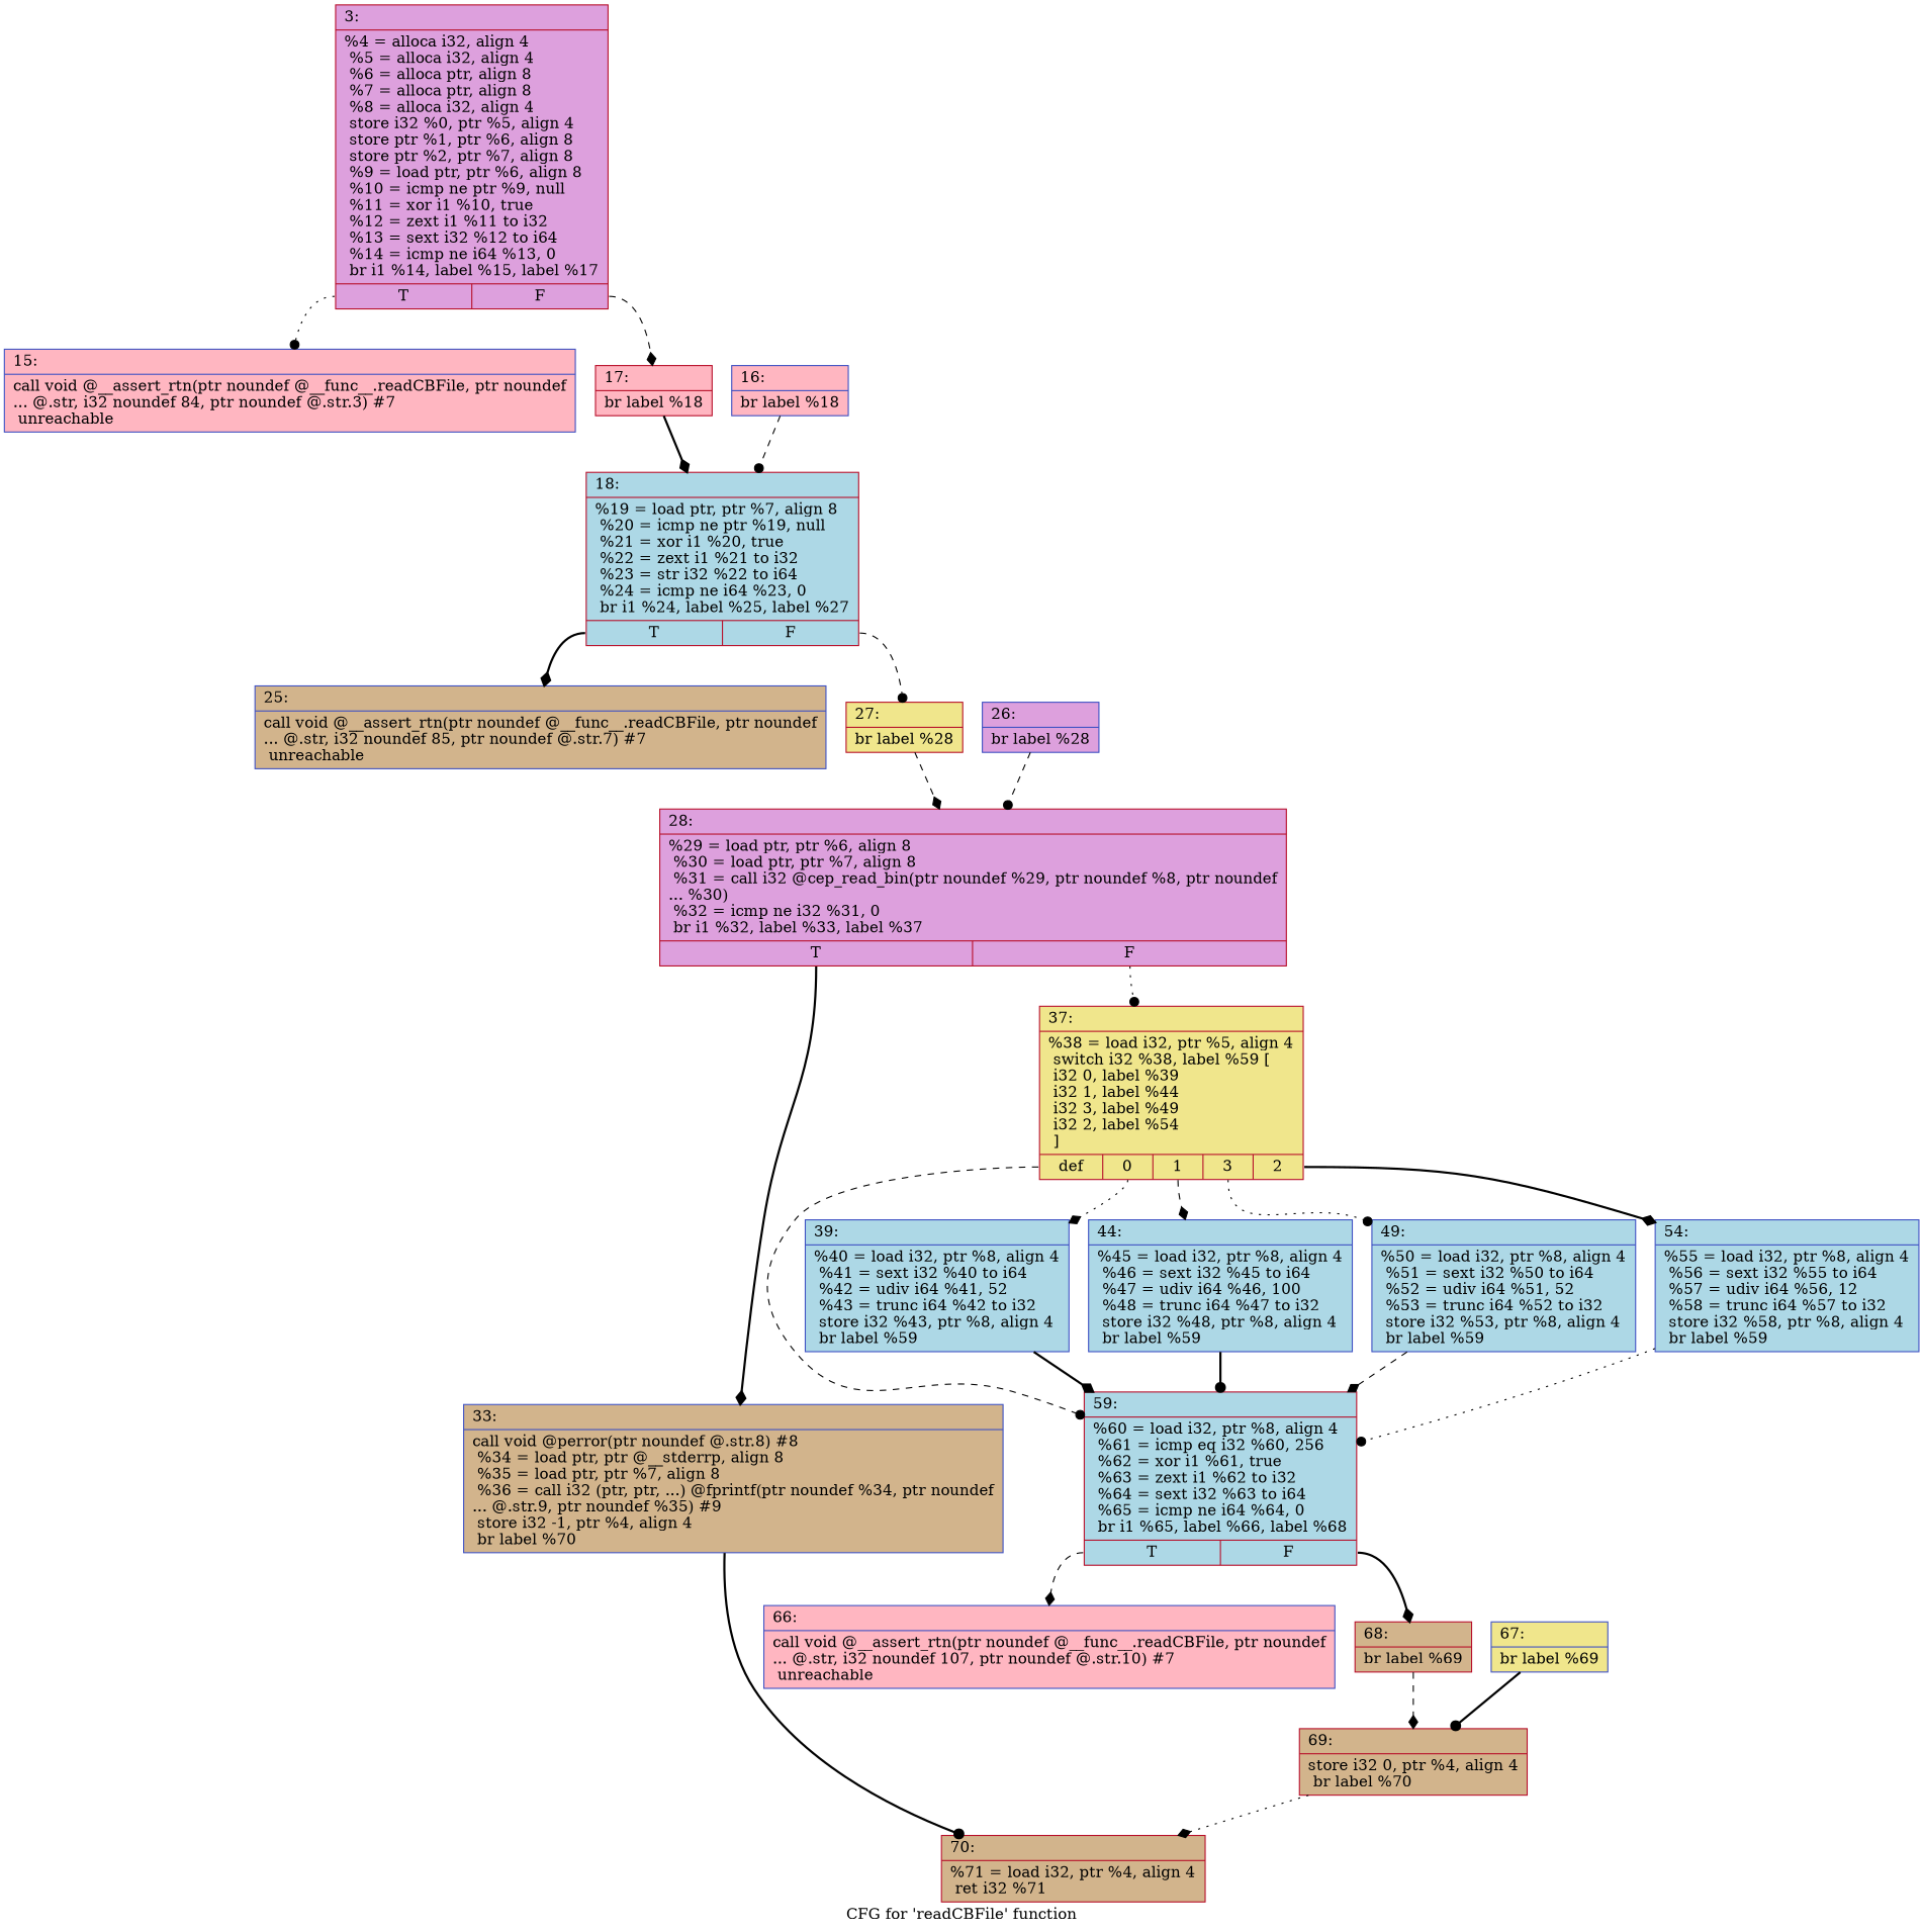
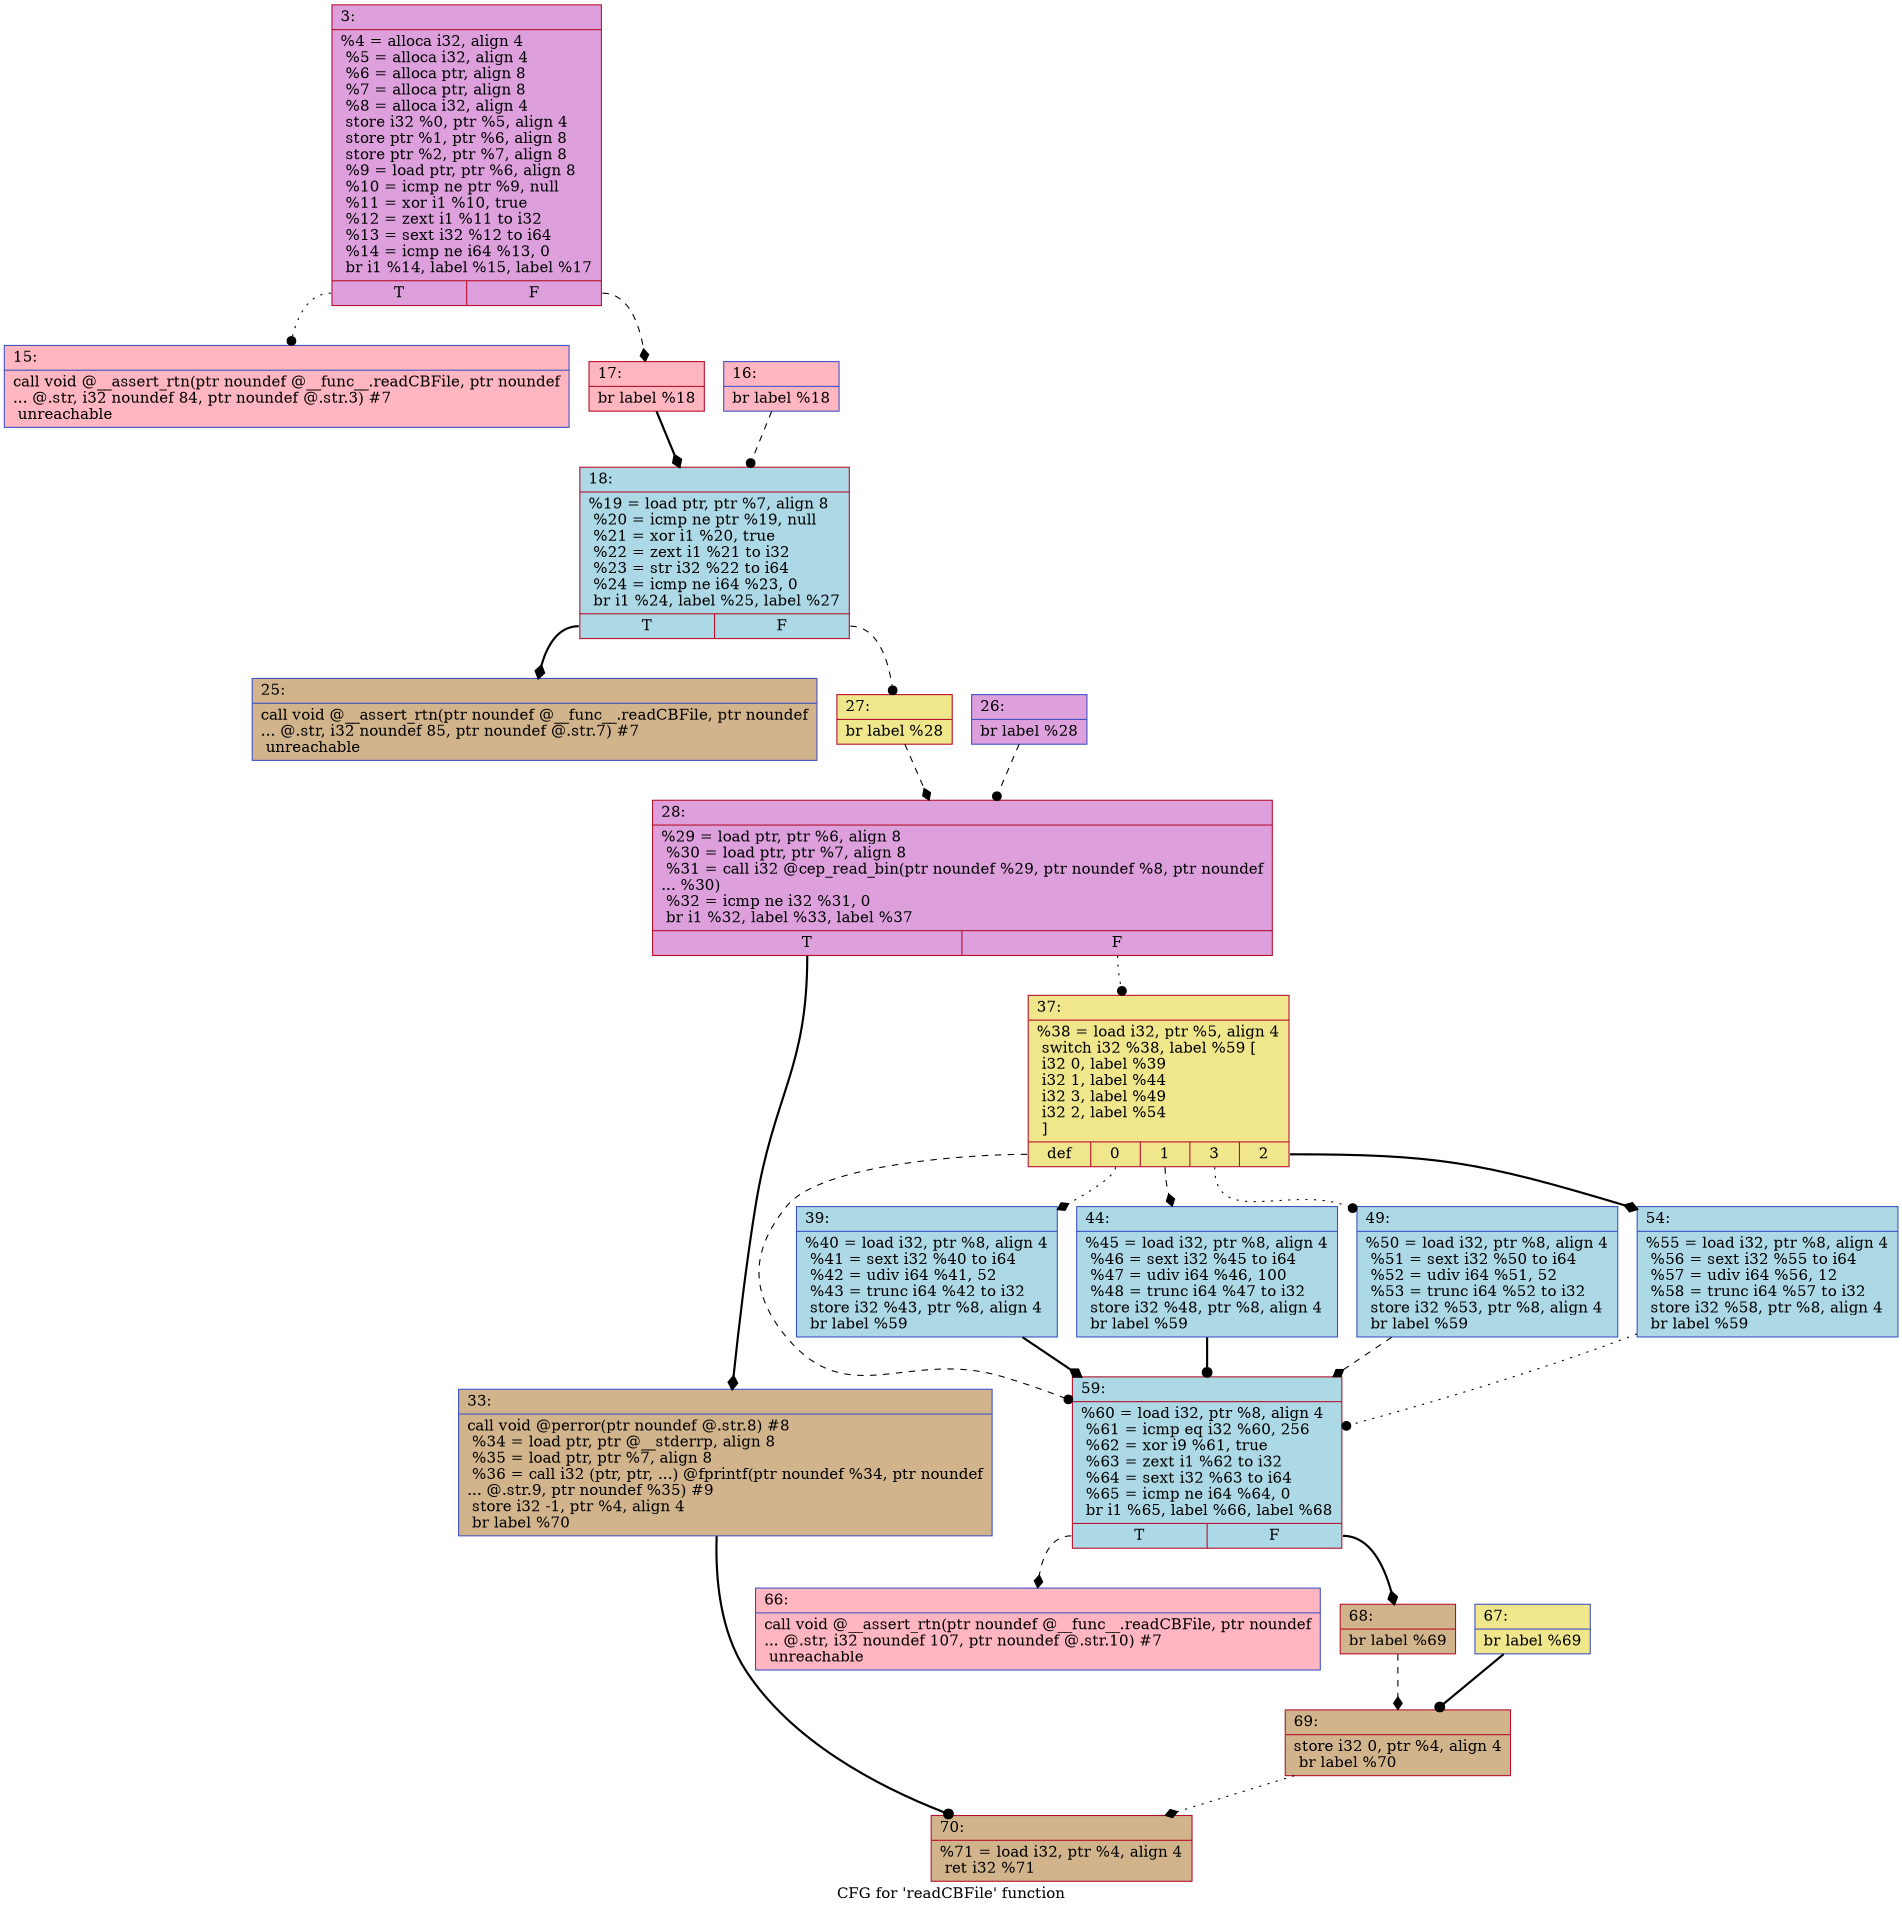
  digraph {
    fontname="DejaVu Serif"
    label="CFG for 'readCBFile' function"
    node [color="#3d50c3ff" fillcolor=lightblue fontname="DejaVu Serif" shape=record style=filled]
    edge [arrowhead=diamond fontname="DejaVu Serif" style=dashed]
    n1 [color="#b70d28ff" fillcolor=plum label="{3:\l|  %4 = alloca i32, align 4\l  %5 = alloca i32, align 4\l  %6 = alloca ptr, align 8\l  %7 = alloca ptr, align 8\l  %8 = alloca i32, align 4\l  store i32 %0, ptr %5, align 4\l  store ptr %1, ptr %6, align 8\l  store ptr %2, ptr %7, align 8\l  %9 = load ptr, ptr %6, align 8\l  %10 = icmp ne ptr %9, null\l  %11 = xor i1 %10, true\l  %12 = zext i1 %11 to i32\l  %13 = sext i32 %12 to i64\l  %14 = icmp ne i64 %13, 0\l  br i1 %14, label %15, label %17\l|{<s0>T|<s1>F}}"]
    n2 [fillcolor=lightpink label="{15:\l|  call void @__assert_rtn(ptr noundef @__func__.readCBFile, ptr noundef\l... @.str, i32 noundef 84, ptr noundef @.str.3) #7\l  unreachable\l}"]
    n3 [color="#b70d28ff" fillcolor=lightpink label="{17:\l|  br label %18\l}"]
    n4 [color="#b70d28ff" label="{18:\l|  %19 = load ptr, ptr %7, align 8\l  %20 = icmp ne ptr %19, null\l  %21 = xor i1 %20, true\l  %22 = zext i1 %21 to i32\l  %23 = str i32 %22 to i64\l  %24 = icmp ne i64 %23, 0\l  br i1 %24, label %25, label %27\l|{<s0>T|<s1>F}}"]
    n5 [fillcolor=tan label="{25:\l|  call void @__assert_rtn(ptr noundef @__func__.readCBFile, ptr noundef\l... @.str, i32 noundef 85, ptr noundef @.str.7) #7\l  unreachable\l}"]
    n6 [color="#b70d28ff" fillcolor=khaki label="{27:\l|  br label %28\l}"]
    n7 [fillcolor=lightpink label="{16:\l|  br label %18\l}"]
    n8 [color="#b70d28ff" fillcolor=plum label="{28:\l|  %29 = load ptr, ptr %6, align 8\l  %30 = load ptr, ptr %7, align 8\l  %31 = call i32 @cep_read_bin(ptr noundef %29, ptr noundef %8, ptr noundef\l... %30)\l  %32 = icmp ne i32 %31, 0\l  br i1 %32, label %33, label %37\l|{<s0>T|<s1>F}}"]
    n9 [fillcolor=tan label="{33:\l|  call void @perror(ptr noundef @.str.8) #8\l  %34 = load ptr, ptr @__stderrp, align 8\l  %35 = load ptr, ptr %7, align 8\l  %36 = call i32 (ptr, ptr, ...) @fprintf(ptr noundef %34, ptr noundef\l... @.str.9, ptr noundef %35) #9\l  store i32 -1, ptr %4, align 4\l  br label %70\l}"]
    n10 [color="#b70d28ff" fillcolor=khaki label="{37:\l|  %38 = load i32, ptr %5, align 4\l  switch i32 %38, label %59 [\l    i32 0, label %39\l    i32 1, label %44\l    i32 3, label %49\l    i32 2, label %54\l  ]\l|{<s0>def|<s1>0|<s2>1|<s3>3|<s4>2}}"]
    n11 [fillcolor=plum label="{26:\l|  br label %28\l}"]
    n12 [color="#b70d28ff" fillcolor=tan label="{70:\l|  %71 = load i32, ptr %4, align 4\l  ret i32 %71\l}"]
-   n13 [color="#b70d28ff" label="{59:\l|  %60 = load i32, ptr %8, align 4\l  %61 = icmp eq i32 %60, 256\l  %62 = xor i1 %61, true\l  %63 = zext i1 %62 to i32\l  %64 = sext i32 %63 to i64\l  %65 = icmp ne i64 %64, 0\l  br i1 %65, label %66, label %68\l|{<s0>T|<s1>F}}"]
+   n13 [color="#b70d28ff" label="{59:\l|  %60 = load i32, ptr %8, align 4\l  %61 = icmp eq i32 %60, 256\l  %62 = xor i9 %61, true\l  %63 = zext i1 %62 to i32\l  %64 = sext i32 %63 to i64\l  %65 = icmp ne i64 %64, 0\l  br i1 %65, label %66, label %68\l|{<s0>T|<s1>F}}"]
    n14 [label="{39:\l|  %40 = load i32, ptr %8, align 4\l  %41 = sext i32 %40 to i64\l  %42 = udiv i64 %41, 52\l  %43 = trunc i64 %42 to i32\l  store i32 %43, ptr %8, align 4\l  br label %59\l}"]
    n15 [label="{44:\l|  %45 = load i32, ptr %8, align 4\l  %46 = sext i32 %45 to i64\l  %47 = udiv i64 %46, 100\l  %48 = trunc i64 %47 to i32\l  store i32 %48, ptr %8, align 4\l  br label %59\l}"]
    n16 [label="{49:\l|  %50 = load i32, ptr %8, align 4\l  %51 = sext i32 %50 to i64\l  %52 = udiv i64 %51, 52\l  %53 = trunc i64 %52 to i32\l  store i32 %53, ptr %8, align 4\l  br label %59\l}"]
    n17 [label="{54:\l|  %55 = load i32, ptr %8, align 4\l  %56 = sext i32 %55 to i64\l  %57 = udiv i64 %56, 12\l  %58 = trunc i64 %57 to i32\l  store i32 %58, ptr %8, align 4\l  br label %59\l}"]
    n18 [fillcolor=lightpink label="{66:\l|  call void @__assert_rtn(ptr noundef @__func__.readCBFile, ptr noundef\l... @.str, i32 noundef 107, ptr noundef @.str.10) #7\l  unreachable\l}"]
    n19 [color="#b70d28ff" fillcolor=tan label="{68:\l|  br label %69\l}"]
    n20 [color="#b70d28ff" fillcolor=tan label="{69:\l|  store i32 0, ptr %4, align 4\l  br label %70\l}"]
    n21 [fillcolor=khaki label="{67:\l|  br label %69\l}"]
    n1 -> n2 [arrowhead=dot style=dotted tailport=s0]
    n1 -> n3 [tailport=s1]
    n3 -> n4 [style=bold]
    n4 -> n5 [style=bold tailport=s0]
    n4 -> n6 [arrowhead=dot tailport=s1]
    n6 -> n8
    n7 -> n4 [arrowhead=dot]
    n8 -> n9 [style=bold tailport=s0]
    n8 -> n10 [arrowhead=dot style=dotted tailport=s1]
    n9 -> n12 [arrowhead=dot style=bold]
    n10 -> n13 [arrowhead=dot tailport=s0]
    n10 -> n14 [style=dotted tailport=s1]
    n10 -> n15 [tailport=s2]
    n10 -> n16 [arrowhead=dot style=dotted tailport=s3]
    n10 -> n17 [style=bold tailport=s4]
    n11 -> n8 [arrowhead=dot]
    n13 -> n18 [tailport=s0]
    n13 -> n19 [style=bold tailport=s1]
    n14 -> n13 [style=bold]
    n15 -> n13 [arrowhead=dot style=bold]
    n16 -> n13
    n17 -> n13 [arrowhead=dot style=dotted]
    n19 -> n20
    n20 -> n12 [style=dotted]
    n21 -> n20 [arrowhead=dot style=bold]
  }
